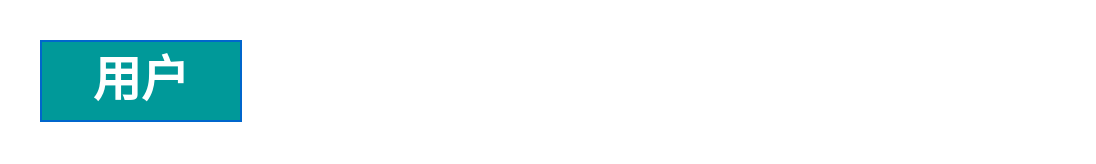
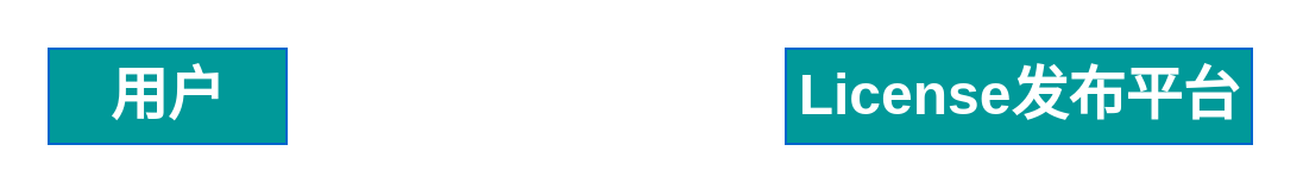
  <mxCell id="0" />
  <mxCell id="1" parent="0" />
  <mxCell id="2" value="&lt;font color=&quot;#ffffff&quot;&gt;用户&lt;/font&gt;" style="text;strokeColor=#0066CC;fillColor=#009999;html=1;fontSize=24;fontStyle=1;verticalAlign=middle;align=center;" vertex="1" parent="1"><mxGeometry x="20" y="20" width="100" height="40" as="geometry" /></mxCell>
+ <mxCell id="3" value="&lt;font color=&quot;#ffffff&quot;&gt;License发布平台&lt;/font&gt;" style="text;strokeColor=#0066CC;fillColor=#009999;html=1;fontSize=24;fontStyle=1;verticalAlign=middle;align=center;" vertex="1" parent="1"><mxGeometry x="330" y="20" width="196" height="40" as="geometry" /></mxCell>
